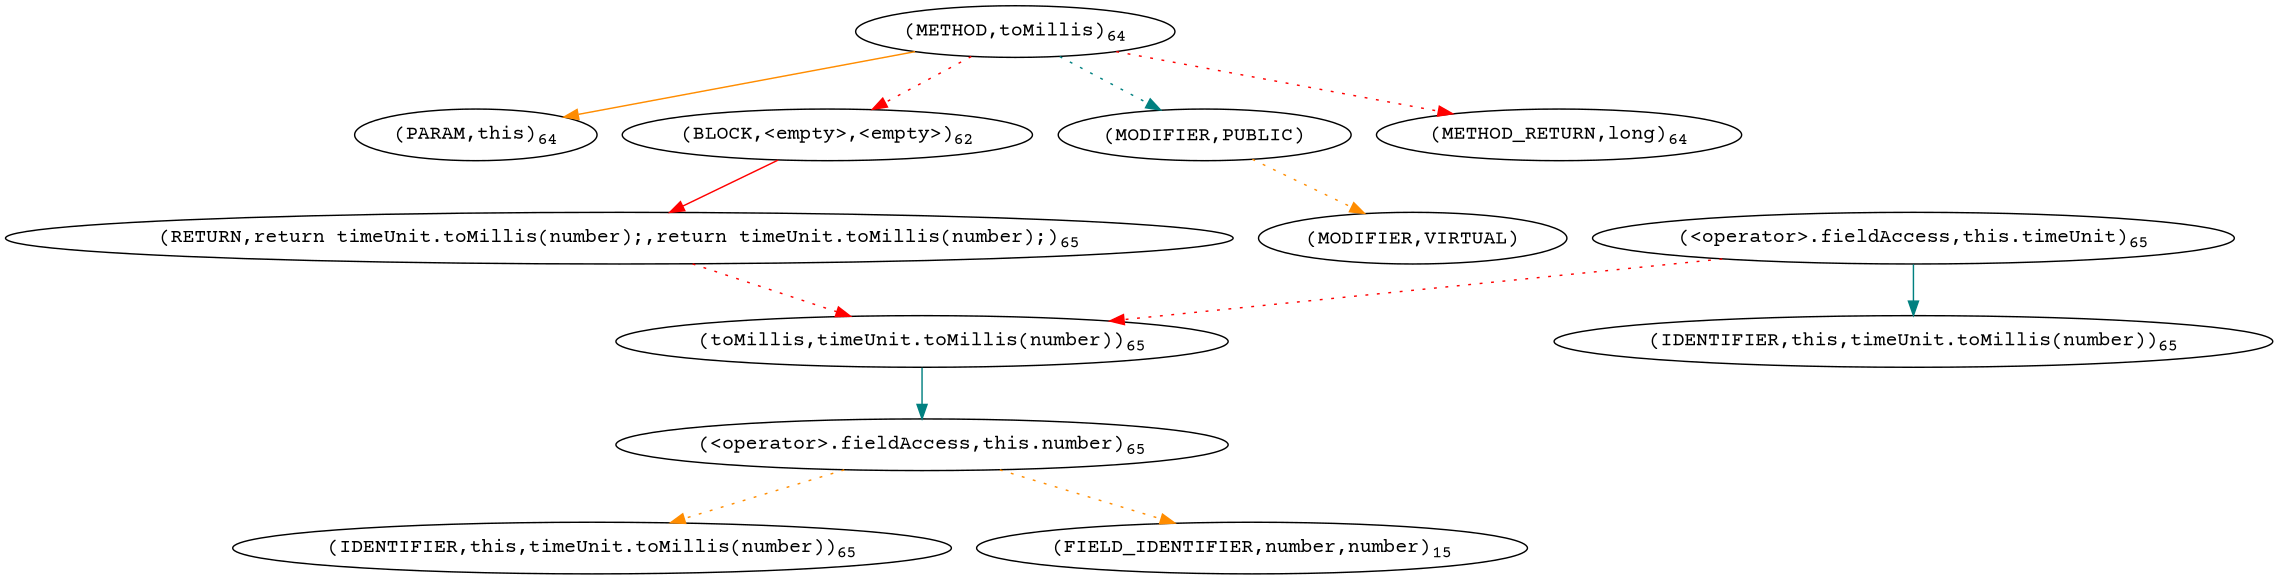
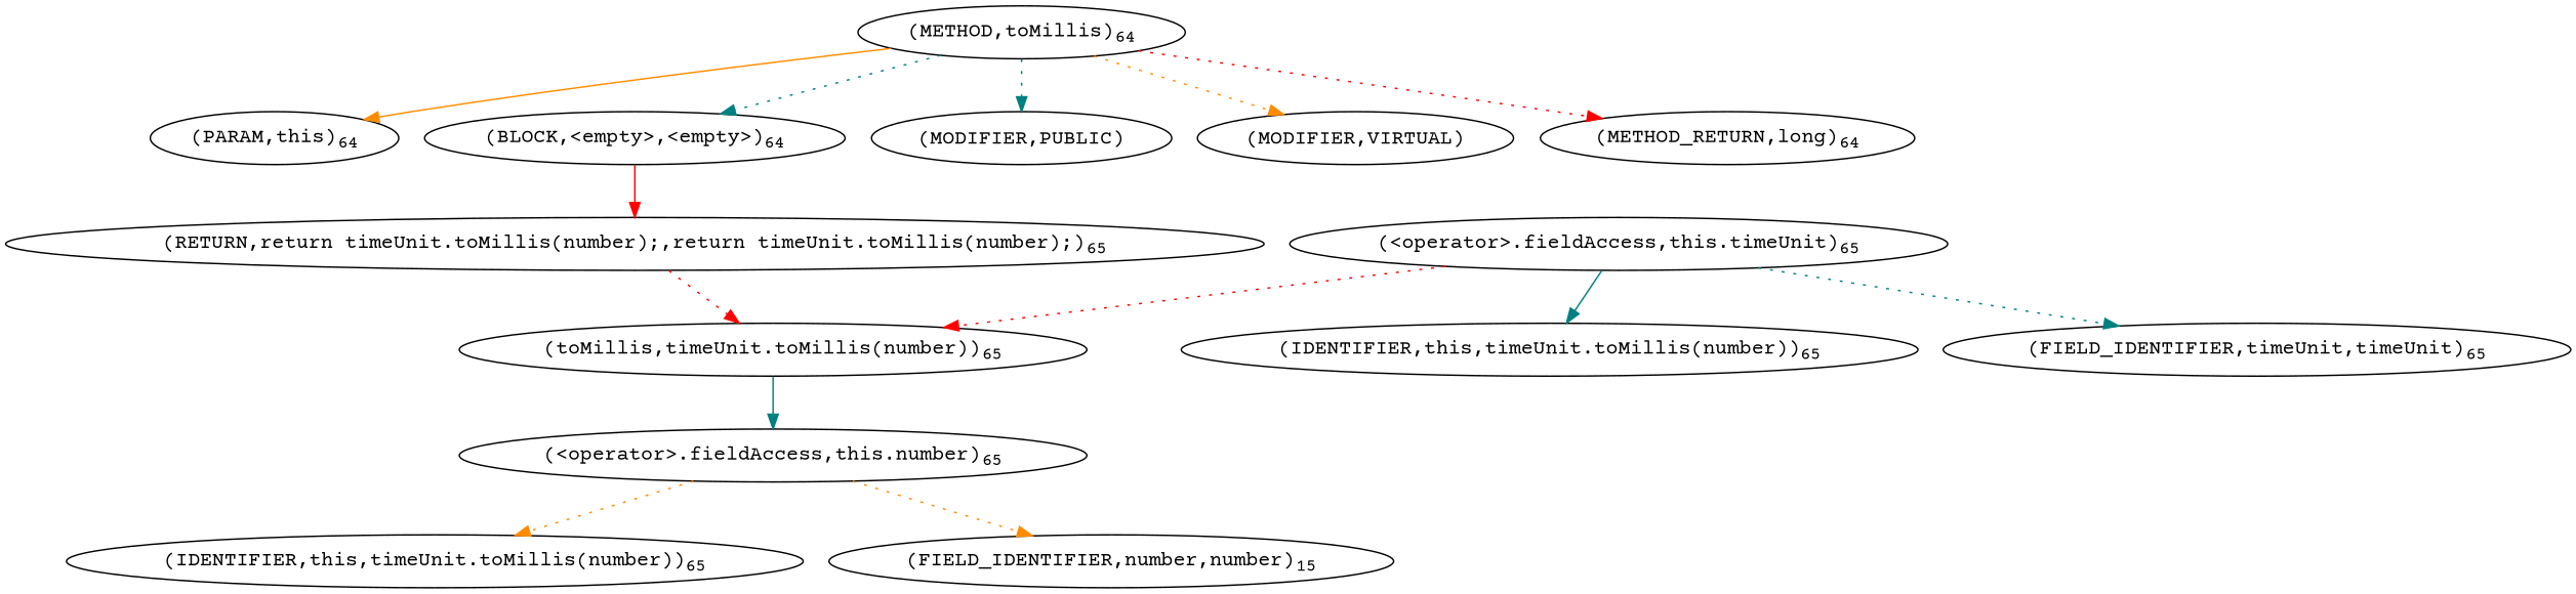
  digraph {
    fontname="Courier Prime"
    node [fontname="Courier Prime"]
    edge [color=teal fontname="Courier Prime" style=dotted]
    n1 [label=<(METHOD,toMillis)<SUB>64</SUB>>]
    n2 [label=<(PARAM,this)<SUB>64</SUB>>]
-   n3 [label=<(BLOCK,&lt;empty&gt;,&lt;empty&gt;)<SUB>62</SUB>>]
+   n3 [label=<(BLOCK,&lt;empty&gt;,&lt;empty&gt;)<SUB>64</SUB>>]
    n4 [label=<(MODIFIER,PUBLIC)>]
    n5 [label=<(MODIFIER,VIRTUAL)>]
    n6 [label=<(METHOD_RETURN,long)<SUB>64</SUB>>]
    n7 [label=<(RETURN,return timeUnit.toMillis(number);,return timeUnit.toMillis(number);)<SUB>65</SUB>>]
    n8 [label=<(toMillis,timeUnit.toMillis(number))<SUB>65</SUB>>]
    n9 [label=<(&lt;operator&gt;.fieldAccess,this.number)<SUB>65</SUB>>]
    n10 [label=<(&lt;operator&gt;.fieldAccess,this.timeUnit)<SUB>65</SUB>>]
    n11 [label=<(IDENTIFIER,this,timeUnit.toMillis(number))<SUB>65</SUB>>]
+   n12 [label=<(FIELD_IDENTIFIER,timeUnit,timeUnit)<SUB>65</SUB>>]
    n13 [label=<(IDENTIFIER,this,timeUnit.toMillis(number))<SUB>65</SUB>>]
    n14 [label=<(FIELD_IDENTIFIER,number,number)<SUB>15</SUB>>]
    n1 -> n2 [color=darkorange style=solid]
-   n1 -> n3 [color=red]
+   n1 -> n3
    n1 -> n4
-   n4 -> n5 [color=darkorange]
+   n1 -> n5 [color=darkorange]
    n1 -> n6 [color=red]
    n3 -> n7 [color=red style=solid]
    n7 -> n8 [color=red]
    n8 -> n9 [style=solid]
    n9 -> n13 [color=darkorange]
    n9 -> n14 [color=darkorange]
    n10 -> n8 [color=red]
    n10 -> n11 [style=solid]
+   n10 -> n12
  }
